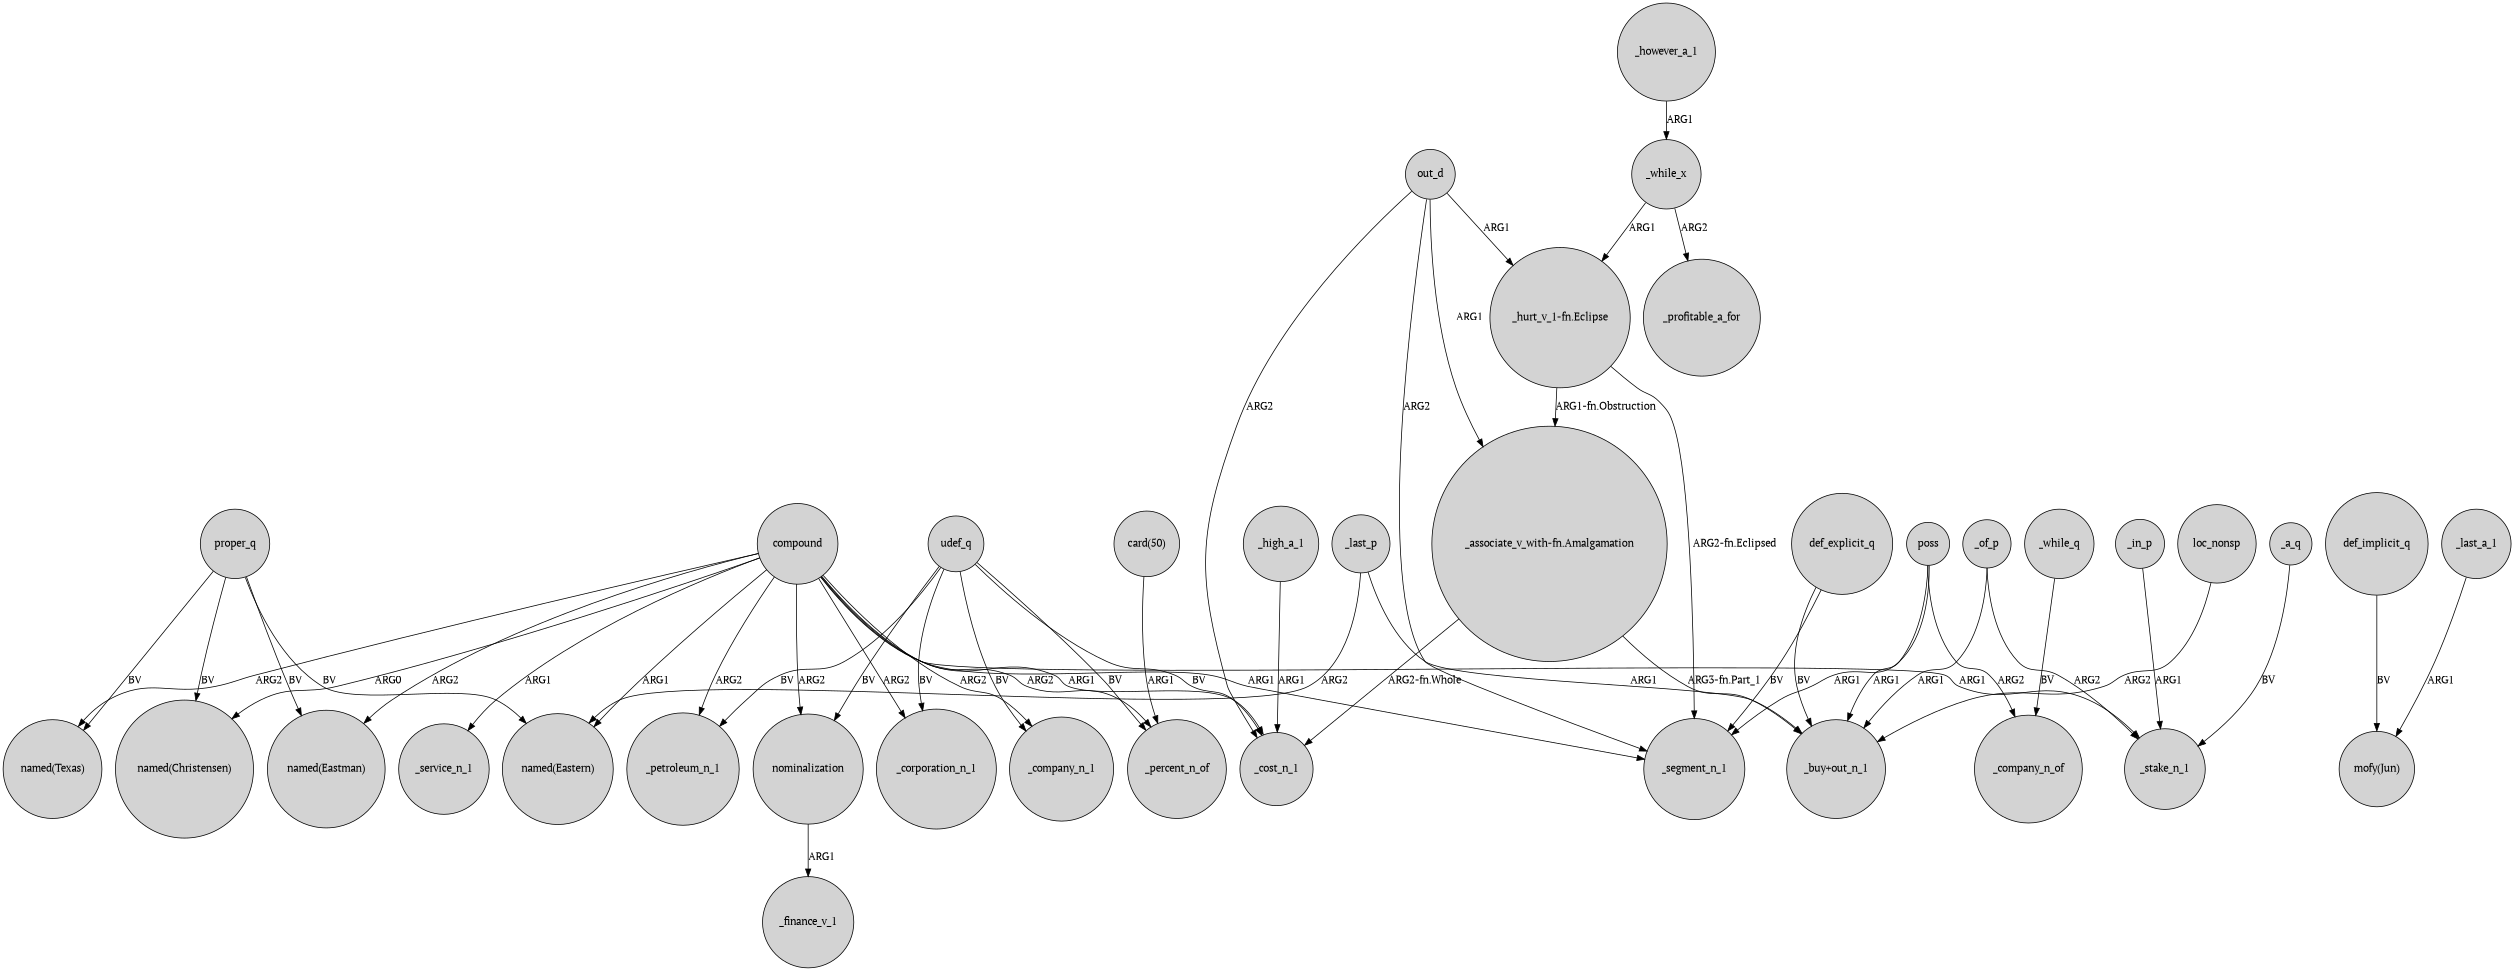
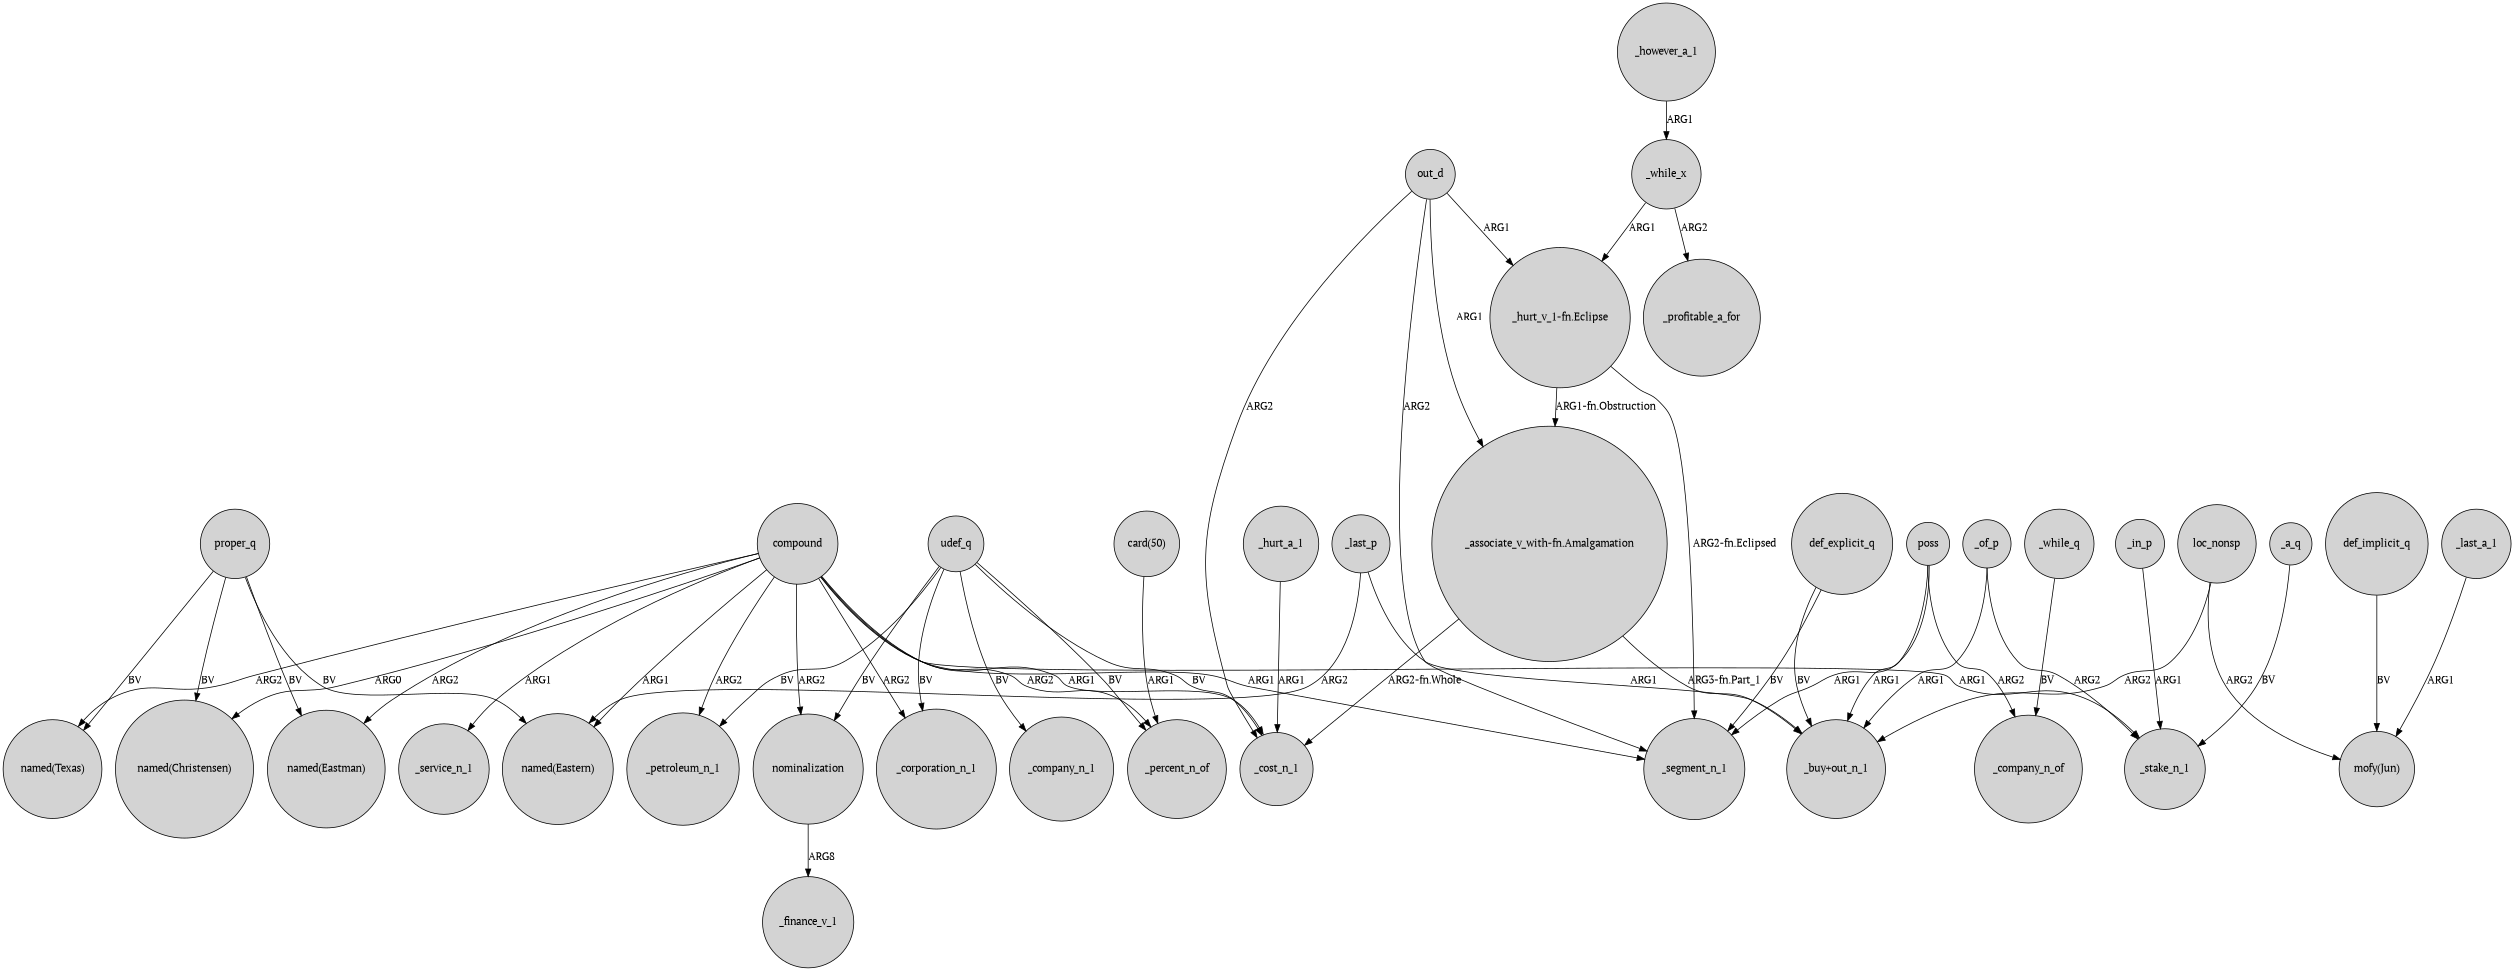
  digraph {
    fontname="PT Serif"
    node [fontname="PT Serif" shape=circle style=filled]
    edge [fontname="PT Serif"]
    proper_q
    "named(Texas)"
    "named(Eastern)"
    "named(Christensen)"
    "named(Eastman)"
    udef_q
    nominalization
    _company_n_1
    _petroleum_n_1
    _cost_n_1
    _percent_n_of
    _corporation_n_1
    _finance_v_1
    "_hurt_v_1-fn.Eclipse"
    _segment_n_1
    "_associate_v_with-fn.Amalgamation"
    compound
    _service_n_1
    _stake_n_1
    _of_p
    "_buy+out_n_1"
    _while_x
    _profitable_a_for
    loc_nonsp
    "mofy(Jun)"
    n26 [label=out_d]
    _in_p
    def_implicit_q
    _last_a_1
-   _high_a_1
+   _high_a_1 [label=_hurt_a_1]
    poss
    _company_n_of
    def_explicit_q
    n34 [label=_last_p]
    "card(50)"
    n36 [label=_while_q]
    _a_q
    _however_a_1
    proper_q -> "named(Texas)" [label=BV]
    proper_q -> "named(Eastern)" [label=BV]
    proper_q -> "named(Christensen)" [label=BV]
    proper_q -> "named(Eastman)" [label=BV]
    udef_q -> nominalization [label=BV]
    udef_q -> _company_n_1 [label=BV]
    udef_q -> _petroleum_n_1 [label=BV]
    udef_q -> _cost_n_1 [label=BV]
    udef_q -> _percent_n_of [label=BV]
    udef_q -> _corporation_n_1 [label=BV]
-   nominalization -> _finance_v_1 [label=ARG1]
+   nominalization -> _finance_v_1 [label=ARG8]
    "_hurt_v_1-fn.Eclipse" -> _segment_n_1 [label="ARG2-fn.Eclipsed"]
    "_hurt_v_1-fn.Eclipse" -> "_associate_v_with-fn.Amalgamation" [label="ARG1-fn.Obstruction"]
    "_associate_v_with-fn.Amalgamation" -> _cost_n_1 [label="ARG2-fn.Whole"]
    "_associate_v_with-fn.Amalgamation" -> "_buy+out_n_1" [label="ARG3-fn.Part_1"]
    compound -> "named(Texas)" [label=ARG2]
    compound -> "named(Eastern)" [label=ARG1]
    compound -> "named(Christensen)" [label=ARG0]
    compound -> "named(Eastman)" [label=ARG2]
    compound -> nominalization [label=ARG2]
-   compound -> _company_n_1 [label=ARG2]
    compound -> _petroleum_n_1 [label=ARG2]
    compound -> _cost_n_1 [label=ARG1]
    compound -> _percent_n_of [label=ARG2]
    compound -> _corporation_n_1 [label=ARG2]
    compound -> _segment_n_1 [label=ARG1]
    compound -> _service_n_1 [label=ARG1]
    compound -> _stake_n_1 [label=ARG1]
    _of_p -> _stake_n_1 [label=ARG2]
    _of_p -> "_buy+out_n_1" [label=ARG1]
    _while_x -> "_hurt_v_1-fn.Eclipse" [label=ARG1]
    _while_x -> _profitable_a_for [label=ARG2]
    loc_nonsp -> "_buy+out_n_1" [label=ARG2]
+   loc_nonsp -> "mofy(Jun)" [label=ARG2]
    n26 -> _cost_n_1 [label=ARG2]
    n26 -> "_hurt_v_1-fn.Eclipse" [label=ARG1]
    n26 -> _segment_n_1 [label=ARG2]
    n26 -> "_associate_v_with-fn.Amalgamation" [label=ARG1]
    _in_p -> _stake_n_1 [label=ARG1]
    def_implicit_q -> "mofy(Jun)" [label=BV]
    _last_a_1 -> "mofy(Jun)" [label=ARG1]
    _high_a_1 -> _cost_n_1 [label=ARG1]
    poss -> _segment_n_1 [label=ARG1]
    poss -> "_buy+out_n_1" [label=ARG1]
    poss -> _company_n_of [label=ARG2]
    def_explicit_q -> _segment_n_1 [label=BV]
    def_explicit_q -> "_buy+out_n_1" [label=BV]
    n34 -> "named(Eastern)" [label=ARG2]
    n34 -> "_buy+out_n_1" [label=ARG1]
    "card(50)" -> _percent_n_of [label=ARG1]
    n36 -> _company_n_of [label=BV]
    _a_q -> _stake_n_1 [label=BV]
    _however_a_1 -> _while_x [label=ARG1]
  }
